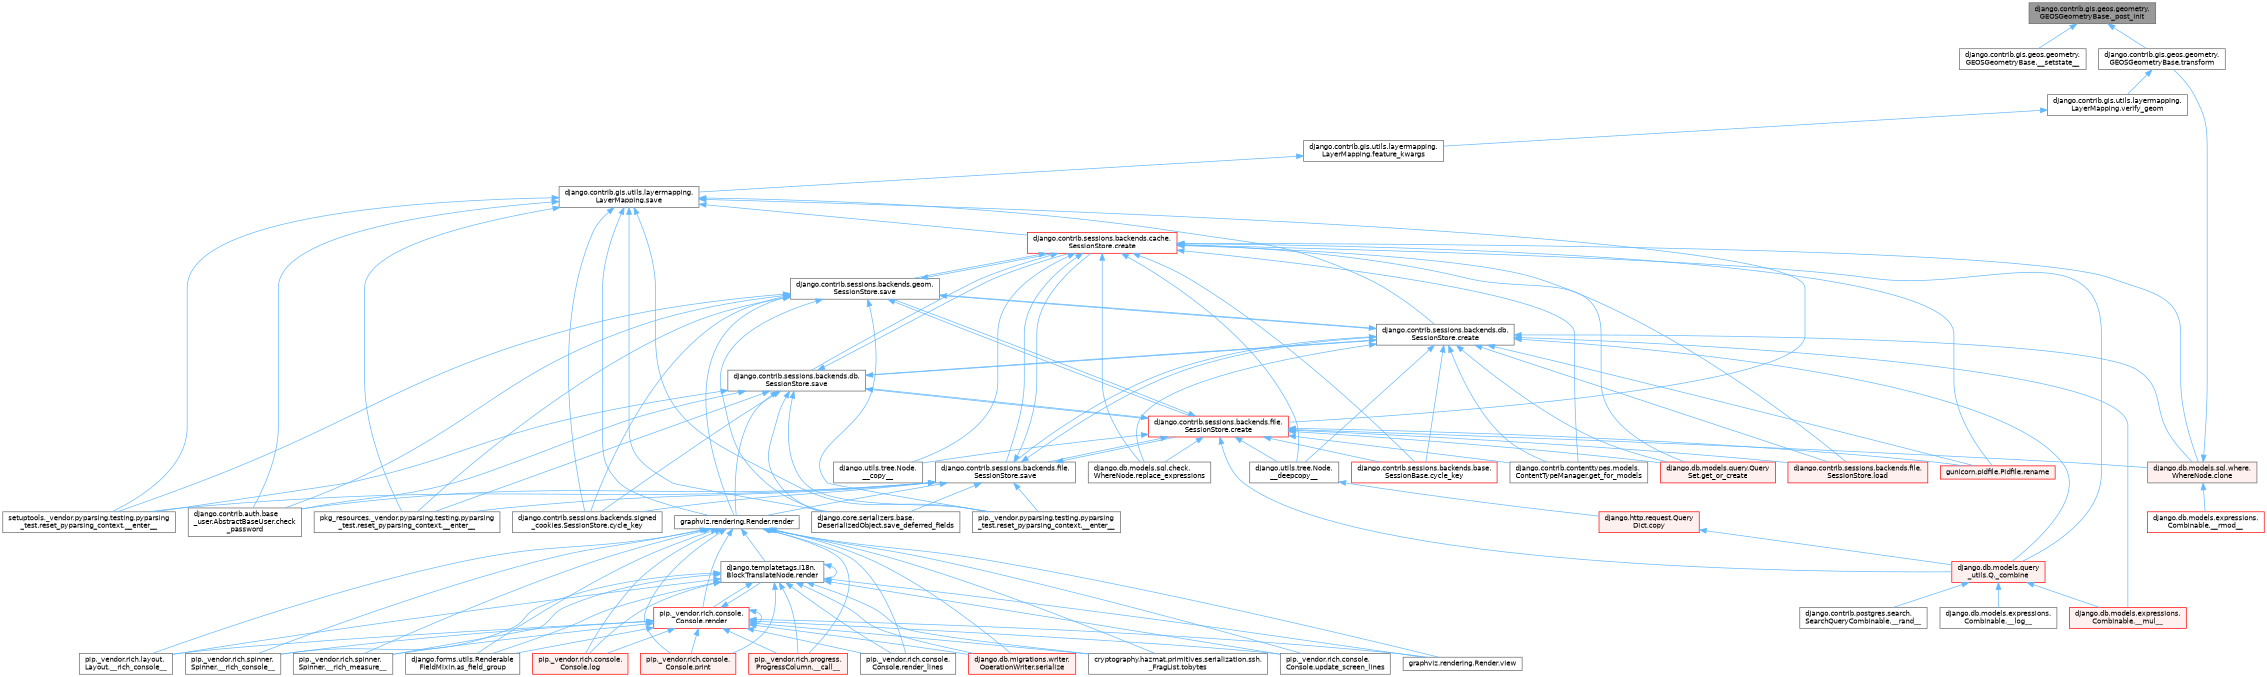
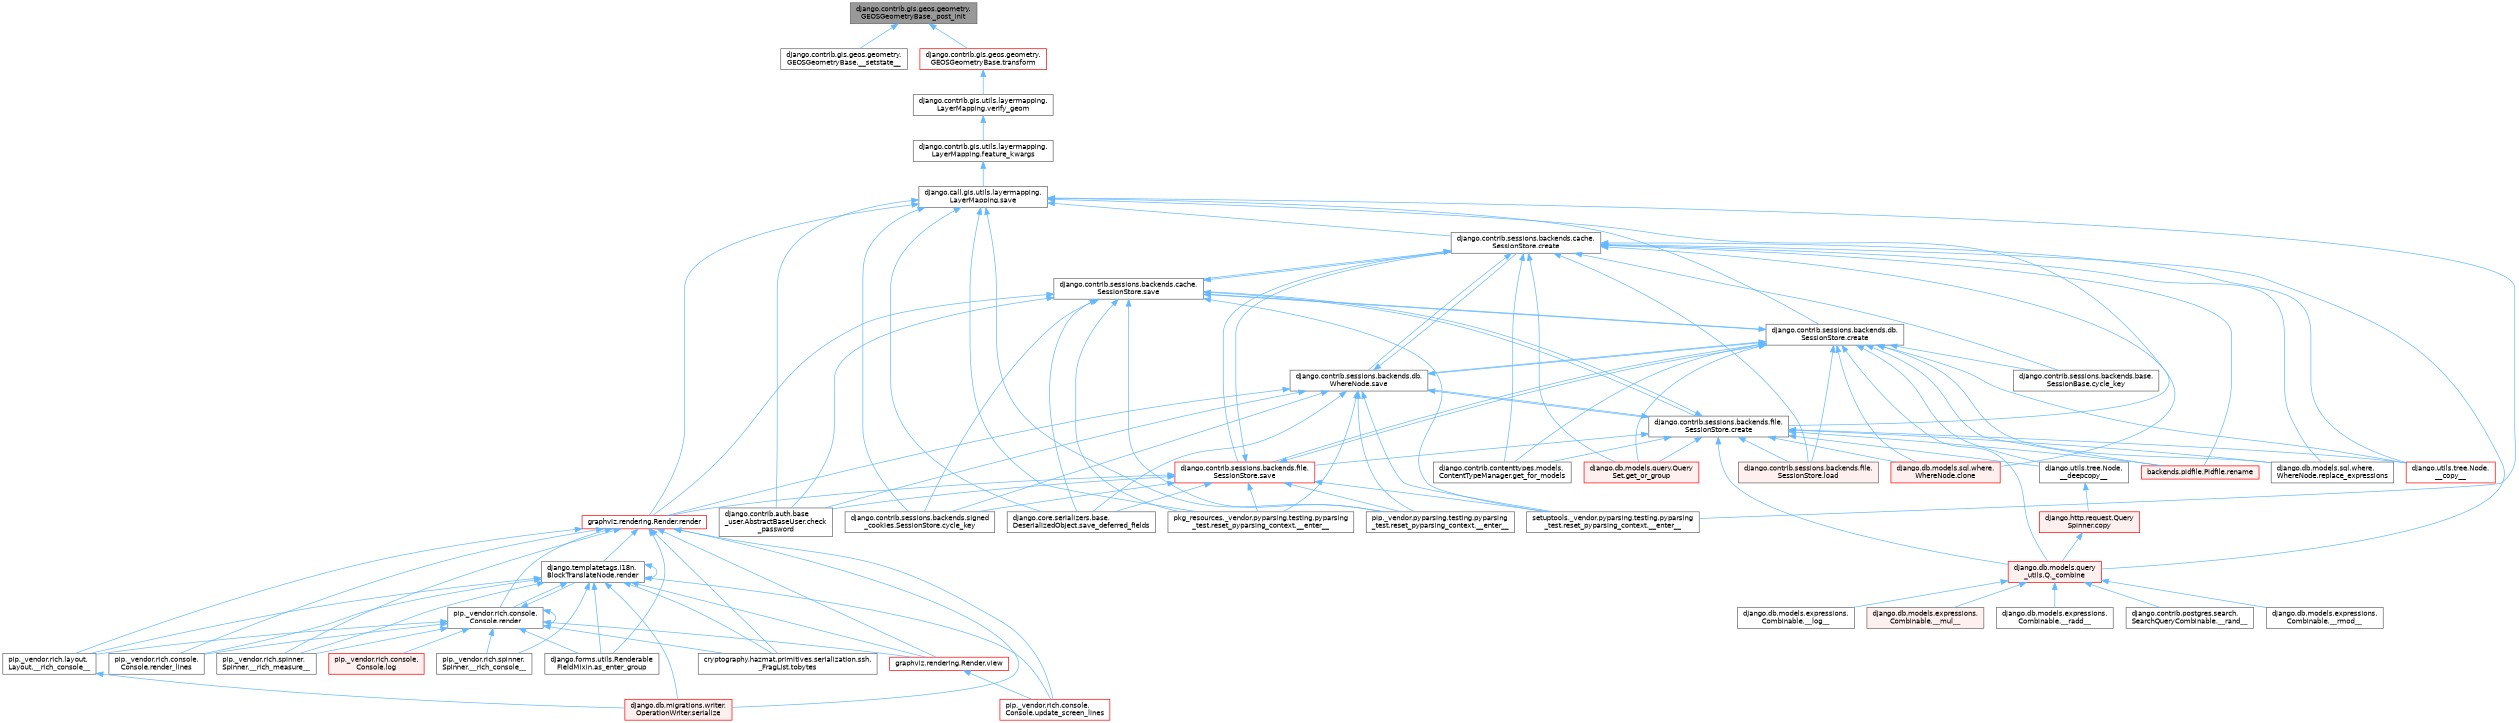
  digraph {
    rankdir=TB
    node [color=grey40 fillcolor=white fontname=Helvetica fontsize=10 shape=box style=filled]
    edge [color=steelblue1 dir=back fontname=Helvetica fontsize=10 labelfontname=Helvetica labelfontsize=10 style=solid]
    n1 [color=gray40 fillcolor=grey60 fontcolor=black height=0.2 label="django.contrib.gis.geos.geometry.\lGEOSGeometryBase._post_init" width=0.4]
    n2 [height=0.2 label="django.contrib.gis.geos.geometry.\lGEOSGeometryBase.__setstate__" width=0.4]
-   n3 [height=0.2 label="django.contrib.gis.geos.geometry.\lGEOSGeometryBase.transform" width=0.4]
+   n3 [color=red height=0.2 label="django.contrib.gis.geos.geometry.\lGEOSGeometryBase.transform" width=0.4]
    n4 [height=0.2 label="django.contrib.gis.utils.layermapping.\lLayerMapping.verify_geom" width=0.4]
    n5 [height=0.2 label="django.contrib.gis.utils.layermapping.\lLayerMapping.feature_kwargs" width=0.4]
-   n6 [height=0.2 label="django.contrib.gis.utils.layermapping.\lLayerMapping.save" width=0.4]
+   n6 [height=0.2 label="django.call.gis.utils.layermapping.\lLayerMapping.save" width=0.4]
    n7 [height=0.2 label="pip._vendor.pyparsing.testing.pyparsing\l_test.reset_pyparsing_context.__enter__" width=0.4]
    n8 [height=0.2 label="pkg_resources._vendor.pyparsing.testing.pyparsing\l_test.reset_pyparsing_context.__enter__" width=0.4]
    n9 [height=0.2 label="setuptools._vendor.pyparsing.testing.pyparsing\l_test.reset_pyparsing_context.__enter__" width=0.4]
    n10 [height=0.2 label="django.contrib.auth.base\l_user.AbstractBaseUser.check\l_password" width=0.4]
-   n11 [color=red height=0.2 label="django.contrib.sessions.backends.cache.\lSessionStore.create" width=0.4]
+   n11 [height=0.2 label="django.contrib.sessions.backends.cache.\lSessionStore.create" width=0.4]
    n12 [height=0.2 label="django.contrib.sessions.backends.db.\lSessionStore.create" width=0.4]
-   n13 [color=red height=0.2 label="django.contrib.sessions.backends.file.\lSessionStore.create" width=0.4]
+   n13 [height=0.2 label="django.contrib.sessions.backends.file.\lSessionStore.create" width=0.4]
    n14 [height=0.2 label="django.contrib.sessions.backends.signed\l_cookies.SessionStore.cycle_key" width=0.4]
-   n15 [height=0.2 label="graphviz.rendering.Render.render" width=0.4]
+   n15 [color=red height=0.2 label="graphviz.rendering.Render.render" width=0.4]
    n16 [height=0.2 label="django.core.serializers.base.\lDeserializedObject.save_deferred_fields" width=0.4]
-   n17 [height=0.2 label="django.utils.tree.Node.\l__copy__" width=0.4]
+   n17 [color=red height=0.2 label="django.utils.tree.Node.\l__copy__" width=0.4]
    n18 [height=0.2 label="django.utils.tree.Node.\l__deepcopy__" width=0.4]
    n19 [color=red fillcolor="#FFF0F0" height=0.2 label="django.db.models.query\l_utils.Q._combine" width=0.4]
-   n20 [fillcolor="#FFF0F0" height=0.2 label="django.db.models.sql.where.\lWhereNode.clone" width=0.4]
-   n21 [color=red height=0.2 label="django.contrib.sessions.backends.base.\lSessionBase.cycle_key" width=0.4]
+   n20 [color=red fillcolor="#FFF0F0" height=0.2 label="django.db.models.sql.where.\lWhereNode.clone" width=0.4]
+   n21 [height=0.2 label="django.contrib.sessions.backends.base.\lSessionBase.cycle_key" width=0.4]
    n22 [height=0.2 label="django.contrib.contenttypes.models.\lContentTypeManager.get_for_models" width=0.4]
-   n23 [color=red fillcolor="#FFF0F0" height=0.2 label="django.db.models.query.Query\lSet.get_or_create" width=0.4]
-   n24 [color=red fillcolor="#FFF0F0" height=0.2 label="django.contrib.sessions.backends.file.\lSessionStore.load" width=0.4]
-   n25 [color=red fillcolor="#FFF0F0" height=0.2 label="gunicorn.pidfile.Pidfile.rename" width=0.4]
-   n26 [height=0.2 label="django.db.models.sql.check.\lWhereNode.replace_expressions" width=0.4]
-   n27 [height=0.2 label="django.contrib.sessions.backends.geom.\lSessionStore.save" width=0.4]
-   n28 [height=0.2 label="django.contrib.sessions.backends.db.\lSessionStore.save" width=0.4]
-   n29 [height=0.2 label="django.contrib.sessions.backends.file.\lSessionStore.save" width=0.4]
-   n30 [color=red fillcolor="#FFF0F0" height=0.2 label="pip._vendor.rich.progress.\lProgressColumn.__call__" width=0.4]
+   n23 [color=red fillcolor="#FFF0F0" height=0.2 label="django.db.models.query.Query\lSet.get_or_group" width=0.4]
+   n24 [fillcolor="#FFF0F0" height=0.2 label="django.contrib.sessions.backends.file.\lSessionStore.load" width=0.4]
+   n25 [color=red fillcolor="#FFF0F0" height=0.2 label="backends.pidfile.Pidfile.rename" width=0.4]
+   n26 [height=0.2 label="django.db.models.sql.where.\lWhereNode.replace_expressions" width=0.4]
+   n27 [height=0.2 label="django.contrib.sessions.backends.cache.\lSessionStore.save" width=0.4]
+   n28 [height=0.2 label="django.contrib.sessions.backends.db.\lWhereNode.save" width=0.4]
+   n29 [color=red height=0.2 label="django.contrib.sessions.backends.file.\lSessionStore.save" width=0.4]
    n31 [height=0.2 label="pip._vendor.rich.layout.\lLayout.__rich_console__" width=0.4]
    n32 [height=0.2 label="pip._vendor.rich.spinner.\lSpinner.__rich_console__" width=0.4]
    n33 [height=0.2 label="pip._vendor.rich.spinner.\lSpinner.__rich_measure__" width=0.4]
-   n34 [height=0.2 label="django.forms.utils.Renderable\lFieldMixin.as_field_group" width=0.4]
+   n34 [height=0.2 label="django.forms.utils.Renderable\lFieldMixin.as_enter_group" width=0.4]
    n35 [color=red fillcolor="#FFF0F0" height=0.2 label="pip._vendor.rich.console.\lConsole.log" width=0.4]
-   n36 [color=red fillcolor="#FFF0F0" height=0.2 label="pip._vendor.rich.console.\lConsole.print" width=0.4]
    n37 [height=0.2 label="django.templatetags.i18n.\lBlockTranslateNode.render" width=0.4]
-   n38 [color=red height=0.2 label="pip._vendor.rich.console.\lConsole.render" width=0.4]
+   n38 [height=0.2 label="pip._vendor.rich.console.\lConsole.render" width=0.4]
    n39 [height=0.2 label="pip._vendor.rich.console.\lConsole.render_lines" width=0.4]
    n40 [color=red fillcolor="#FFF0F0" height=0.2 label="django.db.migrations.writer.\lOperationWriter.serialize" width=0.4]
    n41 [height=0.2 label="cryptography.hazmat.primitives.serialization.ssh.\l_FragList.tobytes" width=0.4]
-   n42 [height=0.2 label="pip._vendor.rich.console.\lConsole.update_screen_lines" width=0.4]
-   n43 [height=0.2 label="graphviz.rendering.Render.view" width=0.4]
-   n44 [color=red fillcolor="#FFF0F0" height=0.2 label="django.http.request.Query\lDict.copy" width=0.4]
-   n45 [color=red fillcolor="#FFF0F0" height=0.2 label="django.db.models.expressions.\lCombinable.__mul__" width=0.4]
+   n42 [color=red height=0.2 label="pip._vendor.rich.console.\lConsole.update_screen_lines" width=0.4]
+   n43 [color=red height=0.2 label="graphviz.rendering.Render.view" width=0.4]
+   n44 [color=red fillcolor="#FFF0F0" height=0.2 label="django.http.request.Query\lSpinner.copy" width=0.4]
+   n45 [fillcolor="#FFF0F0" height=0.2 label="django.db.models.expressions.\lCombinable.__mul__" width=0.4]
+   n46 [height=0.2 label="django.db.models.expressions.\lCombinable.__radd__" width=0.4]
    n47 [height=0.2 label="django.contrib.postgres.search.\lSearchQueryCombinable.__rand__" width=0.4]
-   n48 [color=red height=0.2 label="django.db.models.expressions.\lCombinable.__rmod__" width=0.4]
+   n48 [height=0.2 label="django.db.models.expressions.\lCombinable.__rmod__" width=0.4]
    n49 [height=0.2 label="django.db.models.expressions.\lCombinable.__log__" width=0.4]
    n1 -> n2
    n1 -> n3
    n3 -> n4
    n4 -> n5
    n5 -> n6
    n6 -> n7
    n6 -> n8
    n6 -> n9
    n6 -> n10
    n6 -> n11
    n6 -> n12
    n6 -> n13
    n6 -> n14
    n6 -> n15
    n6 -> n16
    n11 -> n17
-   n11 -> n18
    n11 -> n19
    n11 -> n20
    n11 -> n21
    n11 -> n22
    n11 -> n23
    n11 -> n24
    n11 -> n25
    n11 -> n26
    n11 -> n27
    n11 -> n28
    n11 -> n29
-   n12 -> n45
+   n12 -> n17
    n12 -> n18
    n12 -> n19
    n12 -> n20
    n12 -> n21
    n12 -> n22
    n12 -> n23
    n12 -> n24
    n12 -> n25
    n12 -> n26
    n12 -> n27
    n12 -> n28
    n12 -> n29
    n13 -> n17
    n13 -> n18
    n13 -> n19
    n13 -> n20
-   n13 -> n21
    n13 -> n22
    n13 -> n23
    n13 -> n24
    n13 -> n25
    n13 -> n26
    n13 -> n27
    n13 -> n28
    n13 -> n29
-   n15 -> n30
    n15 -> n31
-   n15 -> n32
    n15 -> n33
    n15 -> n34
-   n15 -> n35
-   n15 -> n36
    n15 -> n37
    n15 -> n38
    n15 -> n39
    n15 -> n40
    n15 -> n41
    n15 -> n42
    n15 -> n43
    n18 -> n44
    n19 -> n45
+   n19 -> n46
    n19 -> n47
-   n20 -> n48
+   n19 -> n48
    n19 -> n49
-   n20 -> n3
    n27 -> n7
    n27 -> n8
    n27 -> n9
    n27 -> n10
    n27 -> n11
    n27 -> n12
    n27 -> n13
    n27 -> n14
    n27 -> n15
    n27 -> n16
    n28 -> n7
    n28 -> n8
    n28 -> n9
    n28 -> n10
    n28 -> n11
    n28 -> n12
    n28 -> n13
    n28 -> n14
    n28 -> n15
    n28 -> n16
    n29 -> n7
    n29 -> n8
    n29 -> n9
    n29 -> n10
    n29 -> n11
    n29 -> n12
-   n29 -> n13
    n29 -> n14
    n29 -> n15
    n29 -> n16
-   n37 -> n30
    n37 -> n31
    n37 -> n32
    n37 -> n33
    n37 -> n34
-   n37 -> n35
-   n37 -> n36
    n37 -> n37
    n37 -> n38
    n37 -> n39
    n37 -> n40
    n37 -> n41
    n37 -> n42
    n37 -> n43
-   n38 -> n30
    n38 -> n31
    n38 -> n32
    n38 -> n33
    n38 -> n34
    n38 -> n35
-   n38 -> n36
    n38 -> n37
    n38 -> n38
    n38 -> n39
-   n38 -> n40
+   n31 -> n40
    n38 -> n41
-   n38 -> n42
+   n43 -> n42
    n38 -> n43
    n44 -> n19
  }
